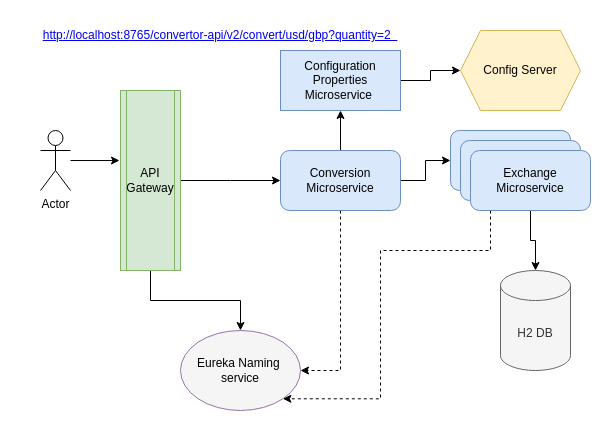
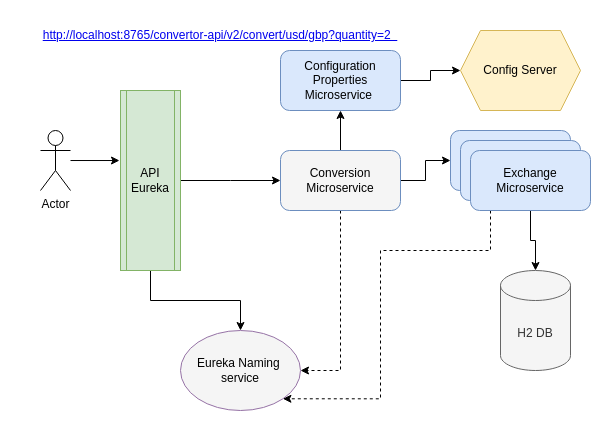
  <mxCell id="0" />
  <mxCell id="1" parent="0" />
  <mxCell id="2" value="" style="rounded=0;html=1;jettySize=auto;orthogonalLoop=1;fontSize=11;endArrow=block;endFill=0;endSize=8;strokeWidth=1;shadow=0;labelBackgroundColor=none;edgeStyle=orthogonalEdgeStyle;" parent="1" edge="1"><mxGeometry relative="1" as="geometry"><mxPoint x="180" y="20" as="sourcePoint" /></mxGeometry></mxCell>
  <mxCell id="3" style="edgeStyle=orthogonalEdgeStyle;rounded=0;orthogonalLoop=1;jettySize=auto;html=1;entryX=-0.017;entryY=0.389;entryDx=0;entryDy=0;entryPerimeter=0;" parent="1" source="4" target="8" edge="1"><mxGeometry relative="1" as="geometry" /></mxCell>
  <mxCell id="4" value="Actor" style="shape=umlActor;verticalLabelPosition=bottom;verticalAlign=top;html=1;outlineConnect=0;" parent="1" vertex="1"><mxGeometry x="40" y="130" width="30" height="60" as="geometry" /></mxCell>
  <mxCell id="5" value="&lt;a href=&quot;data:page/id,C5RBs43oDa-KdzZeNtuy&quot;&gt;http://localhost:8765/convertor-api/v2/convert/usd/gbp?quantity=2&amp;nbsp;&amp;nbsp;&lt;/a&gt;" style="text;html=1;strokeColor=none;fillColor=none;align=center;verticalAlign=middle;whiteSpace=wrap;rounded=0;" parent="1" vertex="1"><mxGeometry x="20" y="20" width="400" height="30" as="geometry" /></mxCell>
  <mxCell id="6" style="edgeStyle=orthogonalEdgeStyle;rounded=0;orthogonalLoop=1;jettySize=auto;html=1;entryX=0.5;entryY=0;entryDx=0;entryDy=0;" parent="1" source="8" target="19" edge="1"><mxGeometry relative="1" as="geometry" /></mxCell>
  <mxCell id="7" style="edgeStyle=orthogonalEdgeStyle;rounded=0;orthogonalLoop=1;jettySize=auto;html=1;" parent="1" source="8" edge="1"><mxGeometry relative="1" as="geometry"><mxPoint x="280" y="180" as="targetPoint" /></mxGeometry></mxCell>
- <mxCell id="8" value="API&lt;br&gt;Gateway&lt;br&gt;" style="shape=process;whiteSpace=wrap;html=1;backgroundOutline=1;fillColor=#d5e8d4;strokeColor=#82b366;" parent="1" vertex="1"><mxGeometry x="120" y="90" width="60" height="180" as="geometry" /></mxCell>
+ <mxCell id="8" value="API&lt;br&gt;Eureka&lt;br&gt;" style="shape=process;whiteSpace=wrap;html=1;backgroundOutline=1;fillColor=#d5e8d4;strokeColor=#82b366;" parent="1" vertex="1"><mxGeometry x="120" y="90" width="60" height="180" as="geometry" /></mxCell>
  <mxCell id="9" style="edgeStyle=orthogonalEdgeStyle;rounded=0;orthogonalLoop=1;jettySize=auto;html=1;entryX=0;entryY=0.5;entryDx=0;entryDy=0;" parent="1" source="12" target="13" edge="1"><mxGeometry relative="1" as="geometry" /></mxCell>
  <mxCell id="10" style="edgeStyle=orthogonalEdgeStyle;rounded=0;orthogonalLoop=1;jettySize=auto;html=1;entryX=1;entryY=0.5;entryDx=0;entryDy=0;dashed=1;" parent="1" source="12" target="19" edge="1"><mxGeometry relative="1" as="geometry" /></mxCell>
  <mxCell id="11" value="" style="edgeStyle=orthogonalEdgeStyle;rounded=0;orthogonalLoop=1;jettySize=auto;html=1;" edge="1" parent="1" source="12" target="21"><mxGeometry relative="1" as="geometry" /></mxCell>
- <mxCell id="12" value="Conversion Microservice" style="rounded=1;whiteSpace=wrap;html=1;fillColor=#dae8fc;strokeColor=#6c8ebf;" parent="1" vertex="1"><mxGeometry x="280" y="150" width="120" height="60" as="geometry" /></mxCell>
+ <mxCell id="12" value="Conversion Microservice" style="rounded=1;whiteSpace=wrap;html=1;fillColor=#f5f5f5;strokeColor=#6c8ebf;" parent="1" vertex="1"><mxGeometry x="280" y="150" width="120" height="60" as="geometry" /></mxCell>
  <mxCell id="13" value="Exchange Microservice" style="rounded=1;whiteSpace=wrap;html=1;fillColor=#dae8fc;strokeColor=#6c8ebf;" parent="1" vertex="1"><mxGeometry x="450" y="130" width="120" height="60" as="geometry" /></mxCell>
  <mxCell id="14" value="Exchange Microservice" style="rounded=1;whiteSpace=wrap;html=1;fillColor=#dae8fc;strokeColor=#6c8ebf;" parent="1" vertex="1"><mxGeometry x="460" y="140" width="120" height="60" as="geometry" /></mxCell>
  <mxCell id="15" style="edgeStyle=orthogonalEdgeStyle;rounded=0;orthogonalLoop=1;jettySize=auto;html=1;exitX=0.5;exitY=1;exitDx=0;exitDy=0;entryX=0.5;entryY=0;entryDx=0;entryDy=0;entryPerimeter=0;" parent="1" source="17" target="18" edge="1"><mxGeometry relative="1" as="geometry" /></mxCell>
  <mxCell id="16" style="edgeStyle=orthogonalEdgeStyle;rounded=0;orthogonalLoop=1;jettySize=auto;html=1;dashed=1;entryX=1;entryY=1;entryDx=0;entryDy=0;" parent="1" source="17" target="19" edge="1"><mxGeometry relative="1" as="geometry"><mxPoint x="380" y="480" as="targetPoint" /><Array as="points"><mxPoint x="490" y="250" /><mxPoint x="380" y="250" /><mxPoint x="380" y="398" /></Array></mxGeometry></mxCell>
  <mxCell id="17" value="Exchange Microservice" style="rounded=1;whiteSpace=wrap;html=1;fillColor=#dae8fc;strokeColor=#6c8ebf;" parent="1" vertex="1"><mxGeometry x="470" y="150" width="120" height="60" as="geometry" /></mxCell>
  <mxCell id="18" value="H2 DB" style="shape=cylinder3;whiteSpace=wrap;html=1;boundedLbl=1;backgroundOutline=1;size=15;fillColor=#f5f5f5;strokeColor=#666666;fontColor=#333333;" parent="1" vertex="1"><mxGeometry x="500" y="270" width="70" height="100" as="geometry" /></mxCell>
  <mxCell id="19" value="Eureka Naming&amp;nbsp;&lt;br&gt;service" style="ellipse;whiteSpace=wrap;html=1;fillColor=#f5f5f5;strokeColor=#9673a6;" parent="1" vertex="1"><mxGeometry x="180" y="330" width="120" height="80" as="geometry" /></mxCell>
  <mxCell id="20" value="" style="edgeStyle=orthogonalEdgeStyle;rounded=0;orthogonalLoop=1;jettySize=auto;html=1;" edge="1" parent="1" source="21" target="22"><mxGeometry relative="1" as="geometry" /></mxCell>
- <mxCell id="21" value="Configuration&lt;br&gt;Properties Microservice&amp;nbsp;" style="whiteSpace=wrap;html=1;fillColor=#dae8fc;strokeColor=#6c8ebf;rounded=0;" vertex="1" parent="1"><mxGeometry x="280" y="50" width="120" height="60" as="geometry" /></mxCell>
+ <mxCell id="21" value="Configuration&lt;br&gt;Properties Microservice&amp;nbsp;" style="rounded=1;whiteSpace=wrap;html=1;fillColor=#dae8fc;strokeColor=#6c8ebf;" vertex="1" parent="1"><mxGeometry x="280" y="50" width="120" height="60" as="geometry" /></mxCell>
  <mxCell id="22" value="Config Server" style="shape=hexagon;perimeter=hexagonPerimeter2;whiteSpace=wrap;html=1;fixedSize=1;fillColor=#fff2cc;strokeColor=#d6b656;" vertex="1" parent="1"><mxGeometry x="460" y="30" width="120" height="80" as="geometry" /></mxCell>
